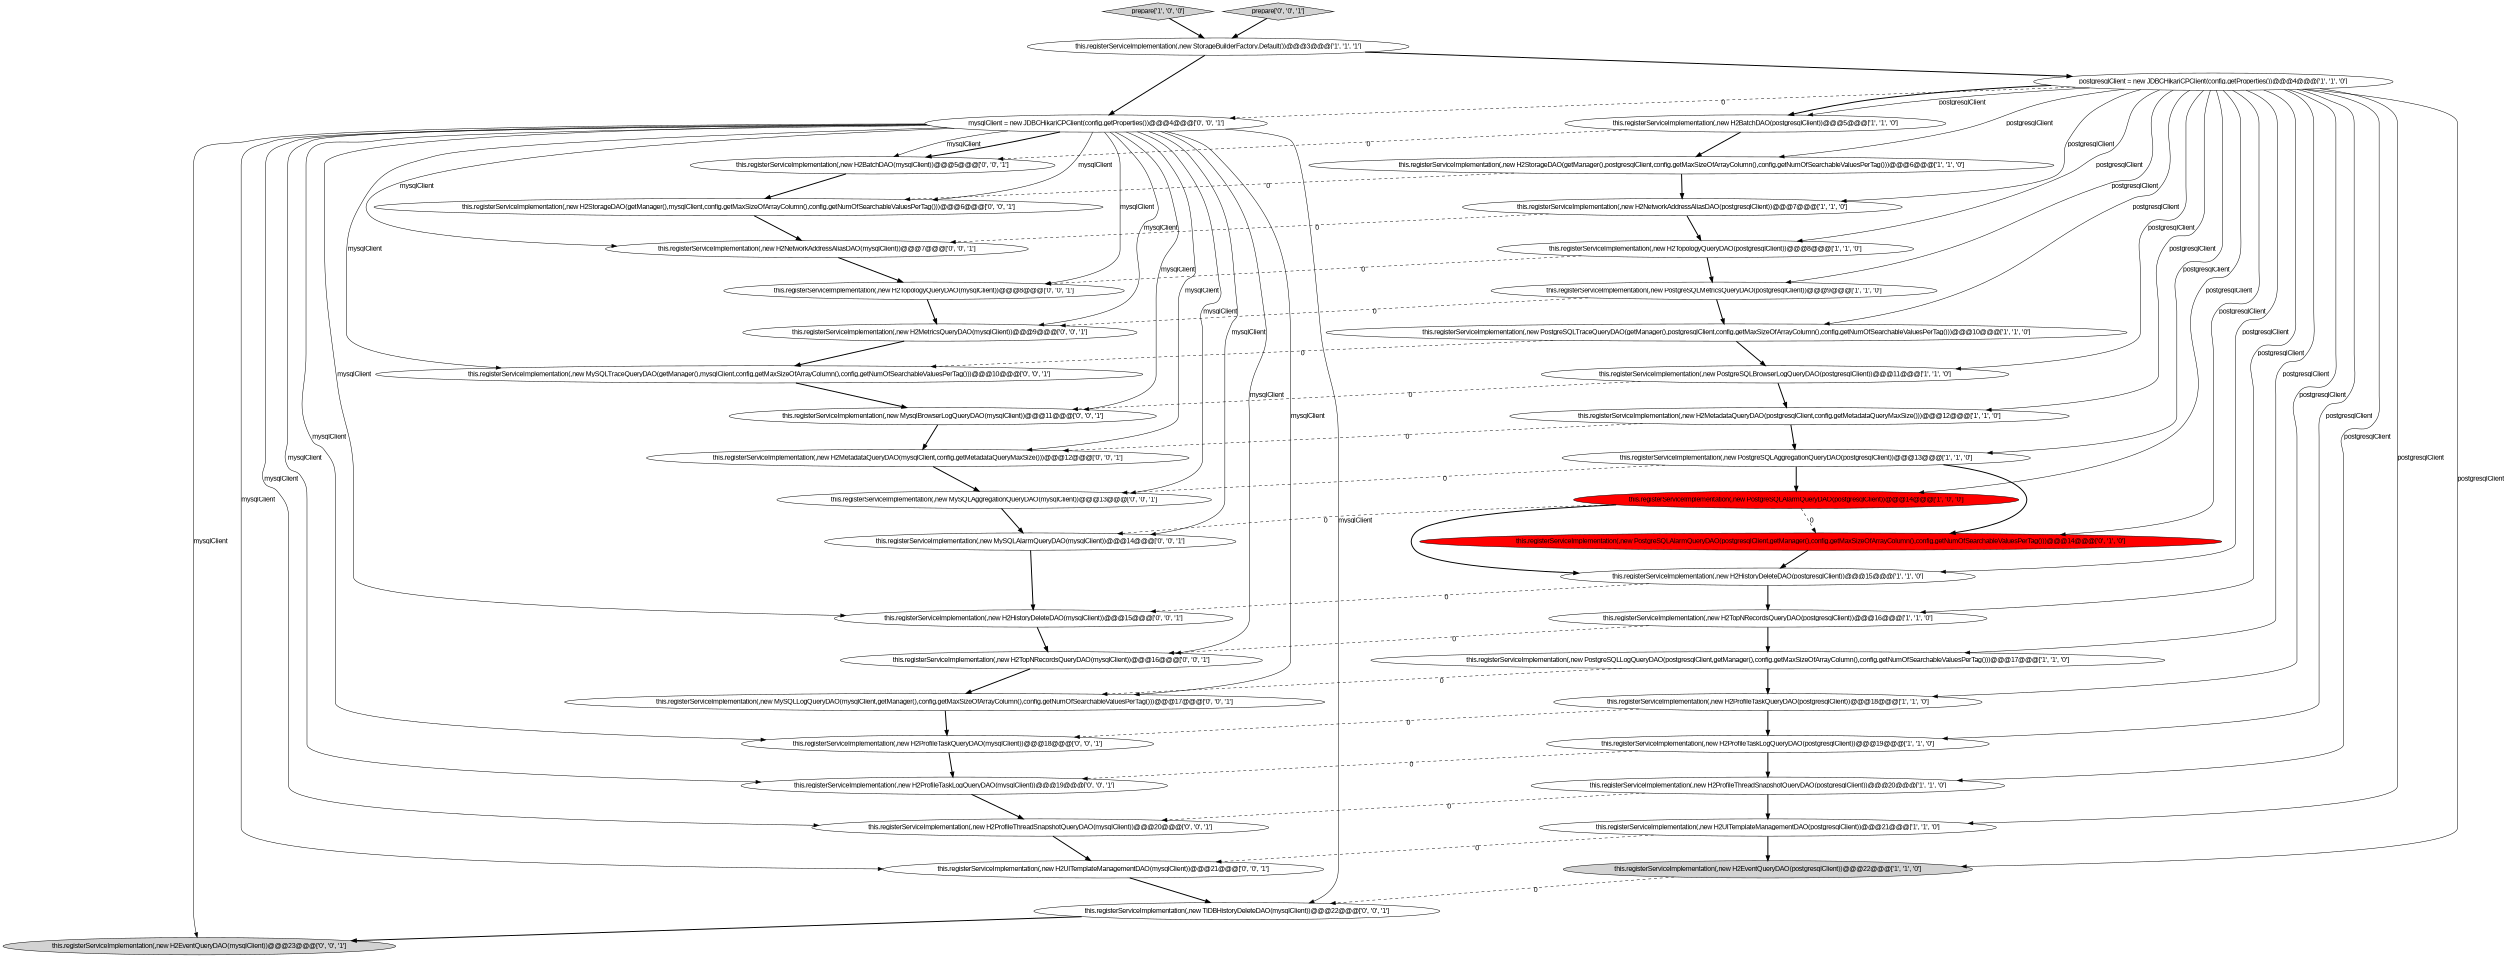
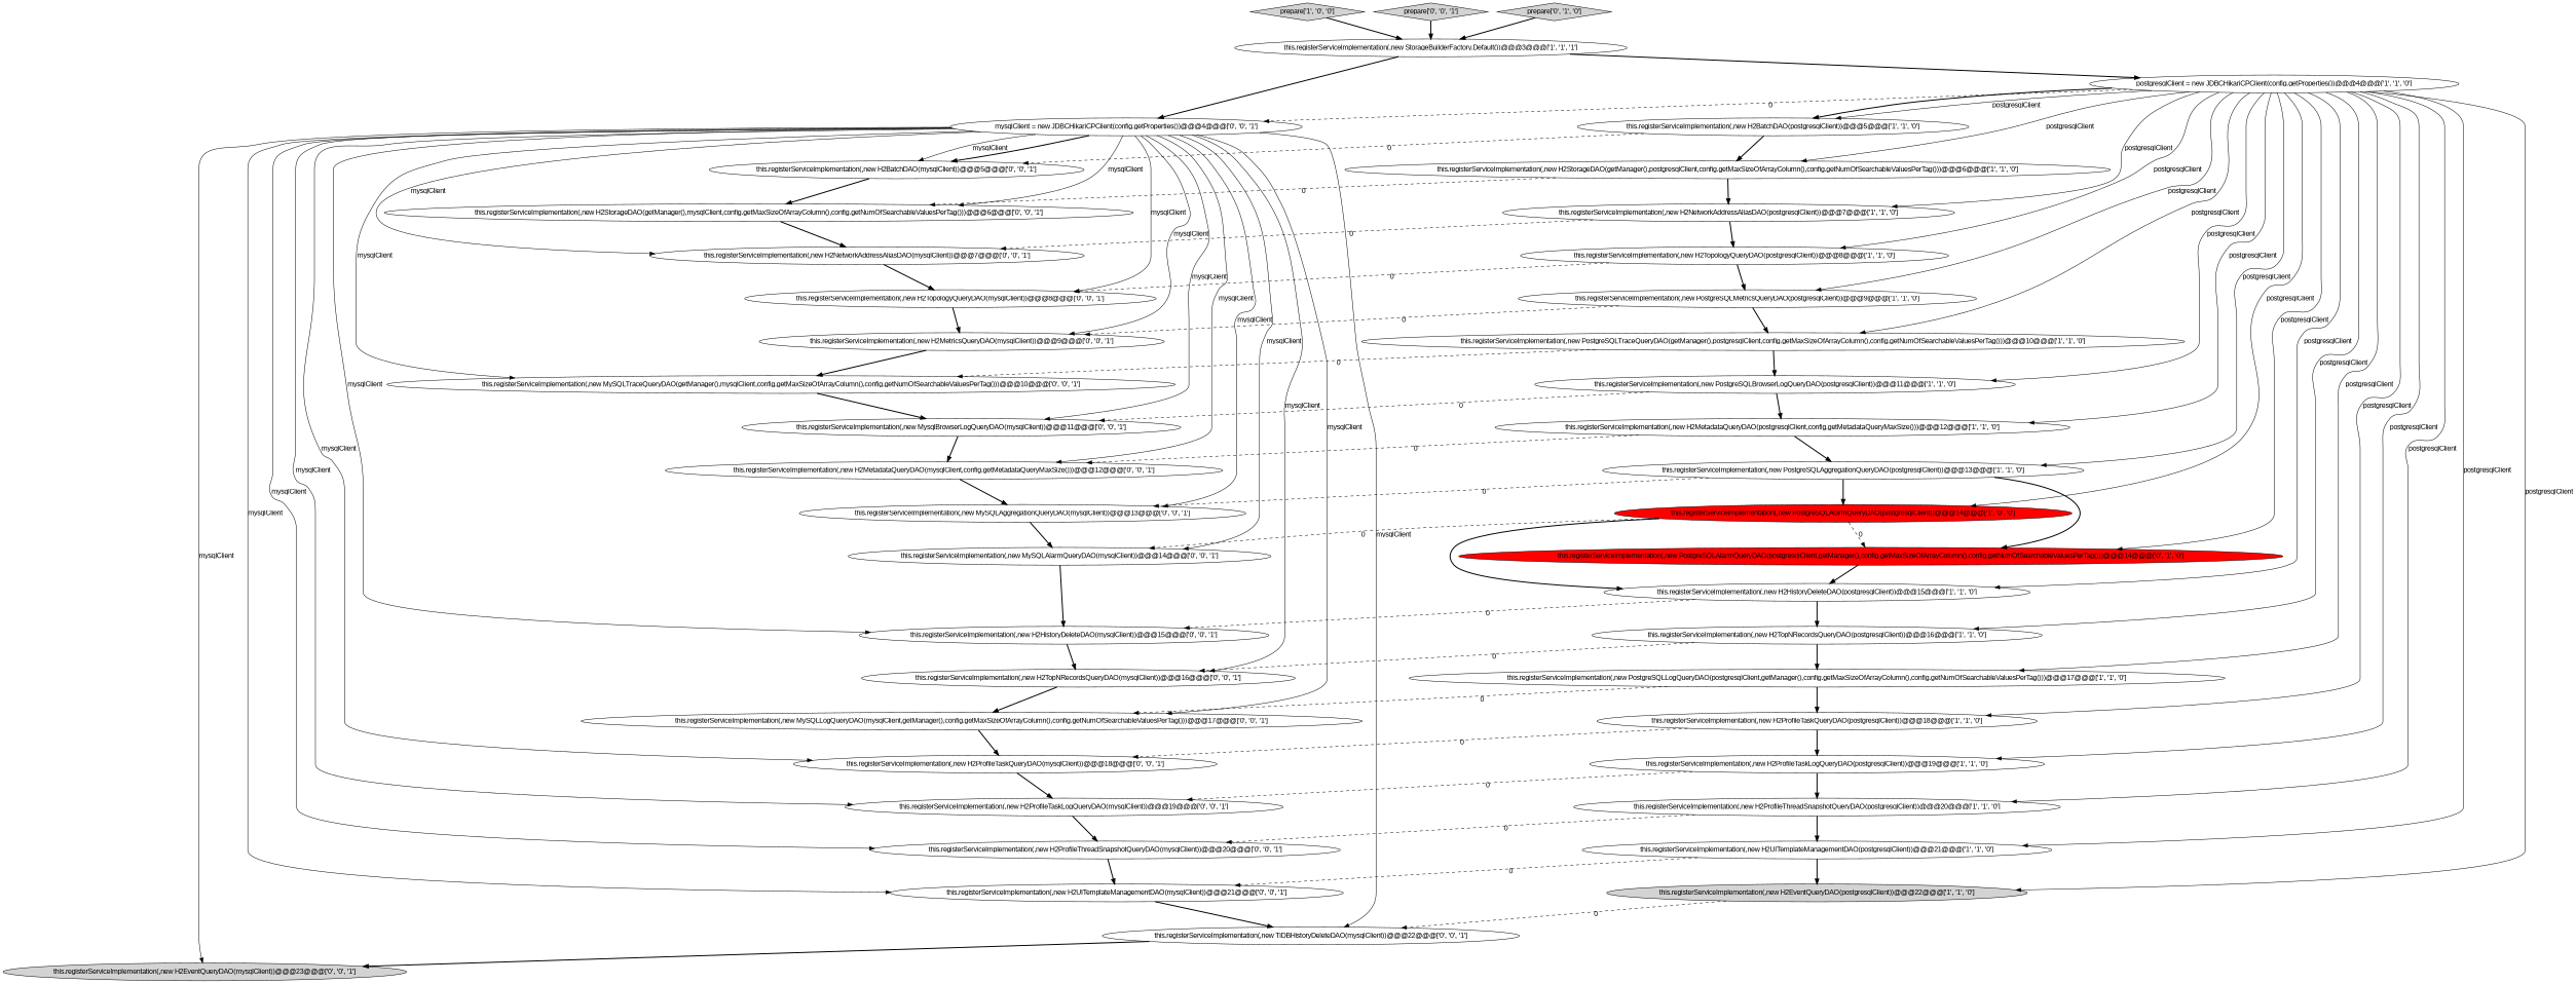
  digraph {
    fontname="Liberation Sans"
    node [fillcolor=white shape=ellipse style=filled fontname="Liberation Sans"]
    edge [style=bold fontname="Liberation Sans"]
    n1 [fillcolor=lightgray label="prepare['1', '0', '0']" shape=diamond]
    n2 [label="this.registerServiceImplementation(,new StorageBuilderFactory.Default())@@@3@@@['1', '1', '1']"]
    n3 [label="this.registerServiceImplementation(,new H2ProfileTaskLogQueryDAO(mysqlClient))@@@19@@@['0', '0', '1']"]
    n4 [label="this.registerServiceImplementation(,new H2ProfileThreadSnapshotQueryDAO(mysqlClient))@@@20@@@['0', '0', '1']"]
    n5 [label="this.registerServiceImplementation(,new H2MetricsQueryDAO(mysqlClient))@@@9@@@['0', '0', '1']"]
    n6 [label="this.registerServiceImplementation(,new MySQLTraceQueryDAO(getManager(),mysqlClient,config.getMaxSizeOfArrayColumn(),config.getNumOfSearchableValuesPerTag()))@@@10@@@['0', '0', '1']"]
    n7 [label="postgresqlClient = new JDBCHikariCPClient(config.getProperties())@@@4@@@['1', '1', '0']"]
    n8 [label="mysqlClient = new JDBCHikariCPClient(config.getProperties())@@@4@@@['0', '0', '1']"]
    n9 [label="this.registerServiceImplementation(,new MysqlBrowserLogQueryDAO(mysqlClient))@@@11@@@['0', '0', '1']"]
    n10 [label="this.registerServiceImplementation(,new H2BatchDAO(postgresqlClient))@@@5@@@['1', '1', '0']"]
    n11 [label="this.registerServiceImplementation(,new H2StorageDAO(getManager(),postgresqlClient,config.getMaxSizeOfArrayColumn(),config.getNumOfSearchableValuesPerTag()))@@@6@@@['1', '1', '0']"]
    n12 [label="this.registerServiceImplementation(,new H2BatchDAO(mysqlClient))@@@5@@@['0', '0', '1']"]
    n13 [label="this.registerServiceImplementation(,new H2ProfileTaskQueryDAO(postgresqlClient))@@@18@@@['1', '1', '0']"]
    n14 [label="this.registerServiceImplementation(,new H2ProfileTaskQueryDAO(mysqlClient))@@@18@@@['0', '0', '1']"]
    n15 [label="this.registerServiceImplementation(,new H2ProfileTaskLogQueryDAO(postgresqlClient))@@@19@@@['1', '1', '0']"]
    n16 [label="this.registerServiceImplementation(,new PostgreSQLLogQueryDAO(postgresqlClient,getManager(),config.getMaxSizeOfArrayColumn(),config.getNumOfSearchableValuesPerTag()))@@@17@@@['1', '1', '0']"]
    n17 [label="this.registerServiceImplementation(,new MySQLLogQueryDAO(mysqlClient,getManager(),config.getMaxSizeOfArrayColumn(),config.getNumOfSearchableValuesPerTag()))@@@17@@@['0', '0', '1']"]
    n18 [fillcolor=lightgray label="this.registerServiceImplementation(,new H2EventQueryDAO(mysqlClient))@@@23@@@['0', '0', '1']"]
    n19 [label="this.registerServiceImplementation(,new PostgreSQLBrowserLogQueryDAO(postgresqlClient))@@@11@@@['1', '1', '0']"]
    n20 [label="this.registerServiceImplementation(,new H2TopologyQueryDAO(postgresqlClient))@@@8@@@['1', '1', '0']"]
    n21 [label="this.registerServiceImplementation(,new H2HistoryDeleteDAO(postgresqlClient))@@@15@@@['1', '1', '0']"]
    n22 [label="this.registerServiceImplementation(,new PostgreSQLTraceQueryDAO(getManager(),postgresqlClient,config.getMaxSizeOfArrayColumn(),config.getNumOfSearchableValuesPerTag()))@@@10@@@['1', '1', '0']"]
    n23 [label="this.registerServiceImplementation(,new H2MetadataQueryDAO(postgresqlClient,config.getMetadataQueryMaxSize()))@@@12@@@['1', '1', '0']"]
    n24 [label="this.registerServiceImplementation(,new H2UITemplateManagementDAO(postgresqlClient))@@@21@@@['1', '1', '0']"]
    n25 [label="this.registerServiceImplementation(,new H2TopNRecordsQueryDAO(postgresqlClient))@@@16@@@['1', '1', '0']"]
    n26 [label="this.registerServiceImplementation(,new PostgreSQLAggregationQueryDAO(postgresqlClient))@@@13@@@['1', '1', '0']"]
    n27 [fillcolor=lightgray label="this.registerServiceImplementation(,new H2EventQueryDAO(postgresqlClient))@@@22@@@['1', '1', '0']"]
    n28 [fillcolor=red label="this.registerServiceImplementation(,new PostgreSQLAlarmQueryDAO(postgresqlClient))@@@14@@@['1', '0', '0']"]
    n29 [label="this.registerServiceImplementation(,new H2NetworkAddressAliasDAO(postgresqlClient))@@@7@@@['1', '1', '0']"]
    n30 [label="this.registerServiceImplementation(,new PostgreSQLMetricsQueryDAO(postgresqlClient))@@@9@@@['1', '1', '0']"]
    n31 [fillcolor=red label="this.registerServiceImplementation(,new PostgreSQLAlarmQueryDAO(postgresqlClient,getManager(),config.getMaxSizeOfArrayColumn(),config.getNumOfSearchableValuesPerTag()))@@@14@@@['0', '1', '0']"]
    n32 [label="this.registerServiceImplementation(,new H2ProfileThreadSnapshotQueryDAO(postgresqlClient))@@@20@@@['1', '1', '0']"]
    n33 [fillcolor=lightgray label="prepare['0', '0', '1']" shape=diamond]
    n34 [label="this.registerServiceImplementation(,new H2MetadataQueryDAO(mysqlClient,config.getMetadataQueryMaxSize()))@@@12@@@['0', '0', '1']"]
    n35 [label="this.registerServiceImplementation(,new MySQLAggregationQueryDAO(mysqlClient))@@@13@@@['0', '0', '1']"]
    n36 [label="this.registerServiceImplementation(,new H2UITemplateManagementDAO(mysqlClient))@@@21@@@['0', '0', '1']"]
    n37 [label="this.registerServiceImplementation(,new H2TopologyQueryDAO(mysqlClient))@@@8@@@['0', '0', '1']"]
    n38 [label="this.registerServiceImplementation(,new TiDBHistoryDeleteDAO(mysqlClient))@@@22@@@['0', '0', '1']"]
    n39 [label="this.registerServiceImplementation(,new H2StorageDAO(getManager(),mysqlClient,config.getMaxSizeOfArrayColumn(),config.getNumOfSearchableValuesPerTag()))@@@6@@@['0', '0', '1']"]
    n40 [label="this.registerServiceImplementation(,new H2NetworkAddressAliasDAO(mysqlClient))@@@7@@@['0', '0', '1']"]
    n41 [label="this.registerServiceImplementation(,new H2HistoryDeleteDAO(mysqlClient))@@@15@@@['0', '0', '1']"]
+   n42 [fillcolor=lightgray label="prepare['0', '1', '0']" shape=diamond]
    n43 [label="this.registerServiceImplementation(,new MySQLAlarmQueryDAO(mysqlClient))@@@14@@@['0', '0', '1']"]
    n44 [label="this.registerServiceImplementation(,new H2TopNRecordsQueryDAO(mysqlClient))@@@16@@@['0', '0', '1']"]
    n1 -> n2
    n2 -> n7
    n2 -> n8
    n3 -> n4
    n4 -> n36
    n5 -> n6
    n6 -> n9
    n7 -> n8 [label=0 style=dashed]
    n7 -> n10 [label=postgresqlClient style=solid]
    n7 -> n10
    n7 -> n11 [label=postgresqlClient style=solid]
    n7 -> n13 [label=postgresqlClient style=solid]
    n7 -> n15 [label=postgresqlClient style=solid]
    n7 -> n16 [label=postgresqlClient style=solid]
    n7 -> n19 [label=postgresqlClient style=solid]
    n7 -> n20 [label=postgresqlClient style=solid]
    n7 -> n21 [label=postgresqlClient style=solid]
    n7 -> n22 [label=postgresqlClient style=solid]
    n7 -> n23 [label=postgresqlClient style=solid]
    n7 -> n24 [label=postgresqlClient style=solid]
    n7 -> n25 [label=postgresqlClient style=solid]
    n7 -> n26 [label=postgresqlClient style=solid]
    n7 -> n27 [label=postgresqlClient style=solid]
    n7 -> n28 [label=postgresqlClient style=solid]
    n7 -> n29 [label=postgresqlClient style=solid]
    n7 -> n30 [label=postgresqlClient style=solid]
    n7 -> n31 [label=postgresqlClient style=solid]
    n7 -> n32 [label=postgresqlClient style=solid]
    n8 -> n3 [label=mysqlClient style=solid]
    n8 -> n4 [label=mysqlClient style=solid]
    n8 -> n5 [label=mysqlClient style=solid]
    n8 -> n6 [label=mysqlClient style=solid]
    n8 -> n9 [label=mysqlClient style=solid]
    n8 -> n12 [label=mysqlClient style=solid]
    n8 -> n12
    n8 -> n14 [label=mysqlClient style=solid]
    n8 -> n17 [label=mysqlClient style=solid]
    n8 -> n18 [label=mysqlClient style=solid]
    n8 -> n34 [label=mysqlClient style=solid]
    n8 -> n35 [label=mysqlClient style=solid]
    n8 -> n36 [label=mysqlClient style=solid]
    n8 -> n37 [label=mysqlClient style=solid]
    n8 -> n38 [label=mysqlClient style=solid]
    n8 -> n39 [label=mysqlClient style=solid]
    n8 -> n40 [label=mysqlClient style=solid]
    n8 -> n41 [label=mysqlClient style=solid]
    n8 -> n43 [label=mysqlClient style=solid]
    n8 -> n44 [label=mysqlClient style=solid]
    n9 -> n34
    n10 -> n11
    n10 -> n12 [label=0 style=dashed]
    n11 -> n29
    n11 -> n39 [label=0 style=dashed]
    n12 -> n39
    n13 -> n14 [label=0 style=dashed]
    n13 -> n15
    n14 -> n3
    n15 -> n3 [label=0 style=dashed]
    n15 -> n32
    n16 -> n13
    n16 -> n17 [label=0 style=dashed]
    n17 -> n14
    n19 -> n9 [label=0 style=dashed]
    n19 -> n23
    n20 -> n30
    n20 -> n37 [label=0 style=dashed]
    n21 -> n25
    n21 -> n41 [label=0 style=dashed]
    n22 -> n6 [label=0 style=dashed]
    n22 -> n19
    n23 -> n26
    n23 -> n34 [label=0 style=dashed]
    n24 -> n27
    n24 -> n36 [label=0 style=dashed]
    n25 -> n16
    n25 -> n44 [label=0 style=dashed]
    n26 -> n28
    n26 -> n31
    n26 -> n35 [label=0 style=dashed]
    n27 -> n38 [label=0 style=dashed]
    n28 -> n21
    n28 -> n31 [label=0 style=dashed]
    n28 -> n43 [label=0 style=dashed]
    n29 -> n20
    n29 -> n40 [label=0 style=dashed]
    n30 -> n5 [label=0 style=dashed]
    n30 -> n22
    n31 -> n21
    n32 -> n4 [label=0 style=dashed]
    n32 -> n24
    n33 -> n2
    n34 -> n35
    n35 -> n43
    n36 -> n38
    n37 -> n5
    n38 -> n18
    n39 -> n40
    n40 -> n37
    n41 -> n44
+   n42 -> n2
    n43 -> n41
    n44 -> n17
  }
